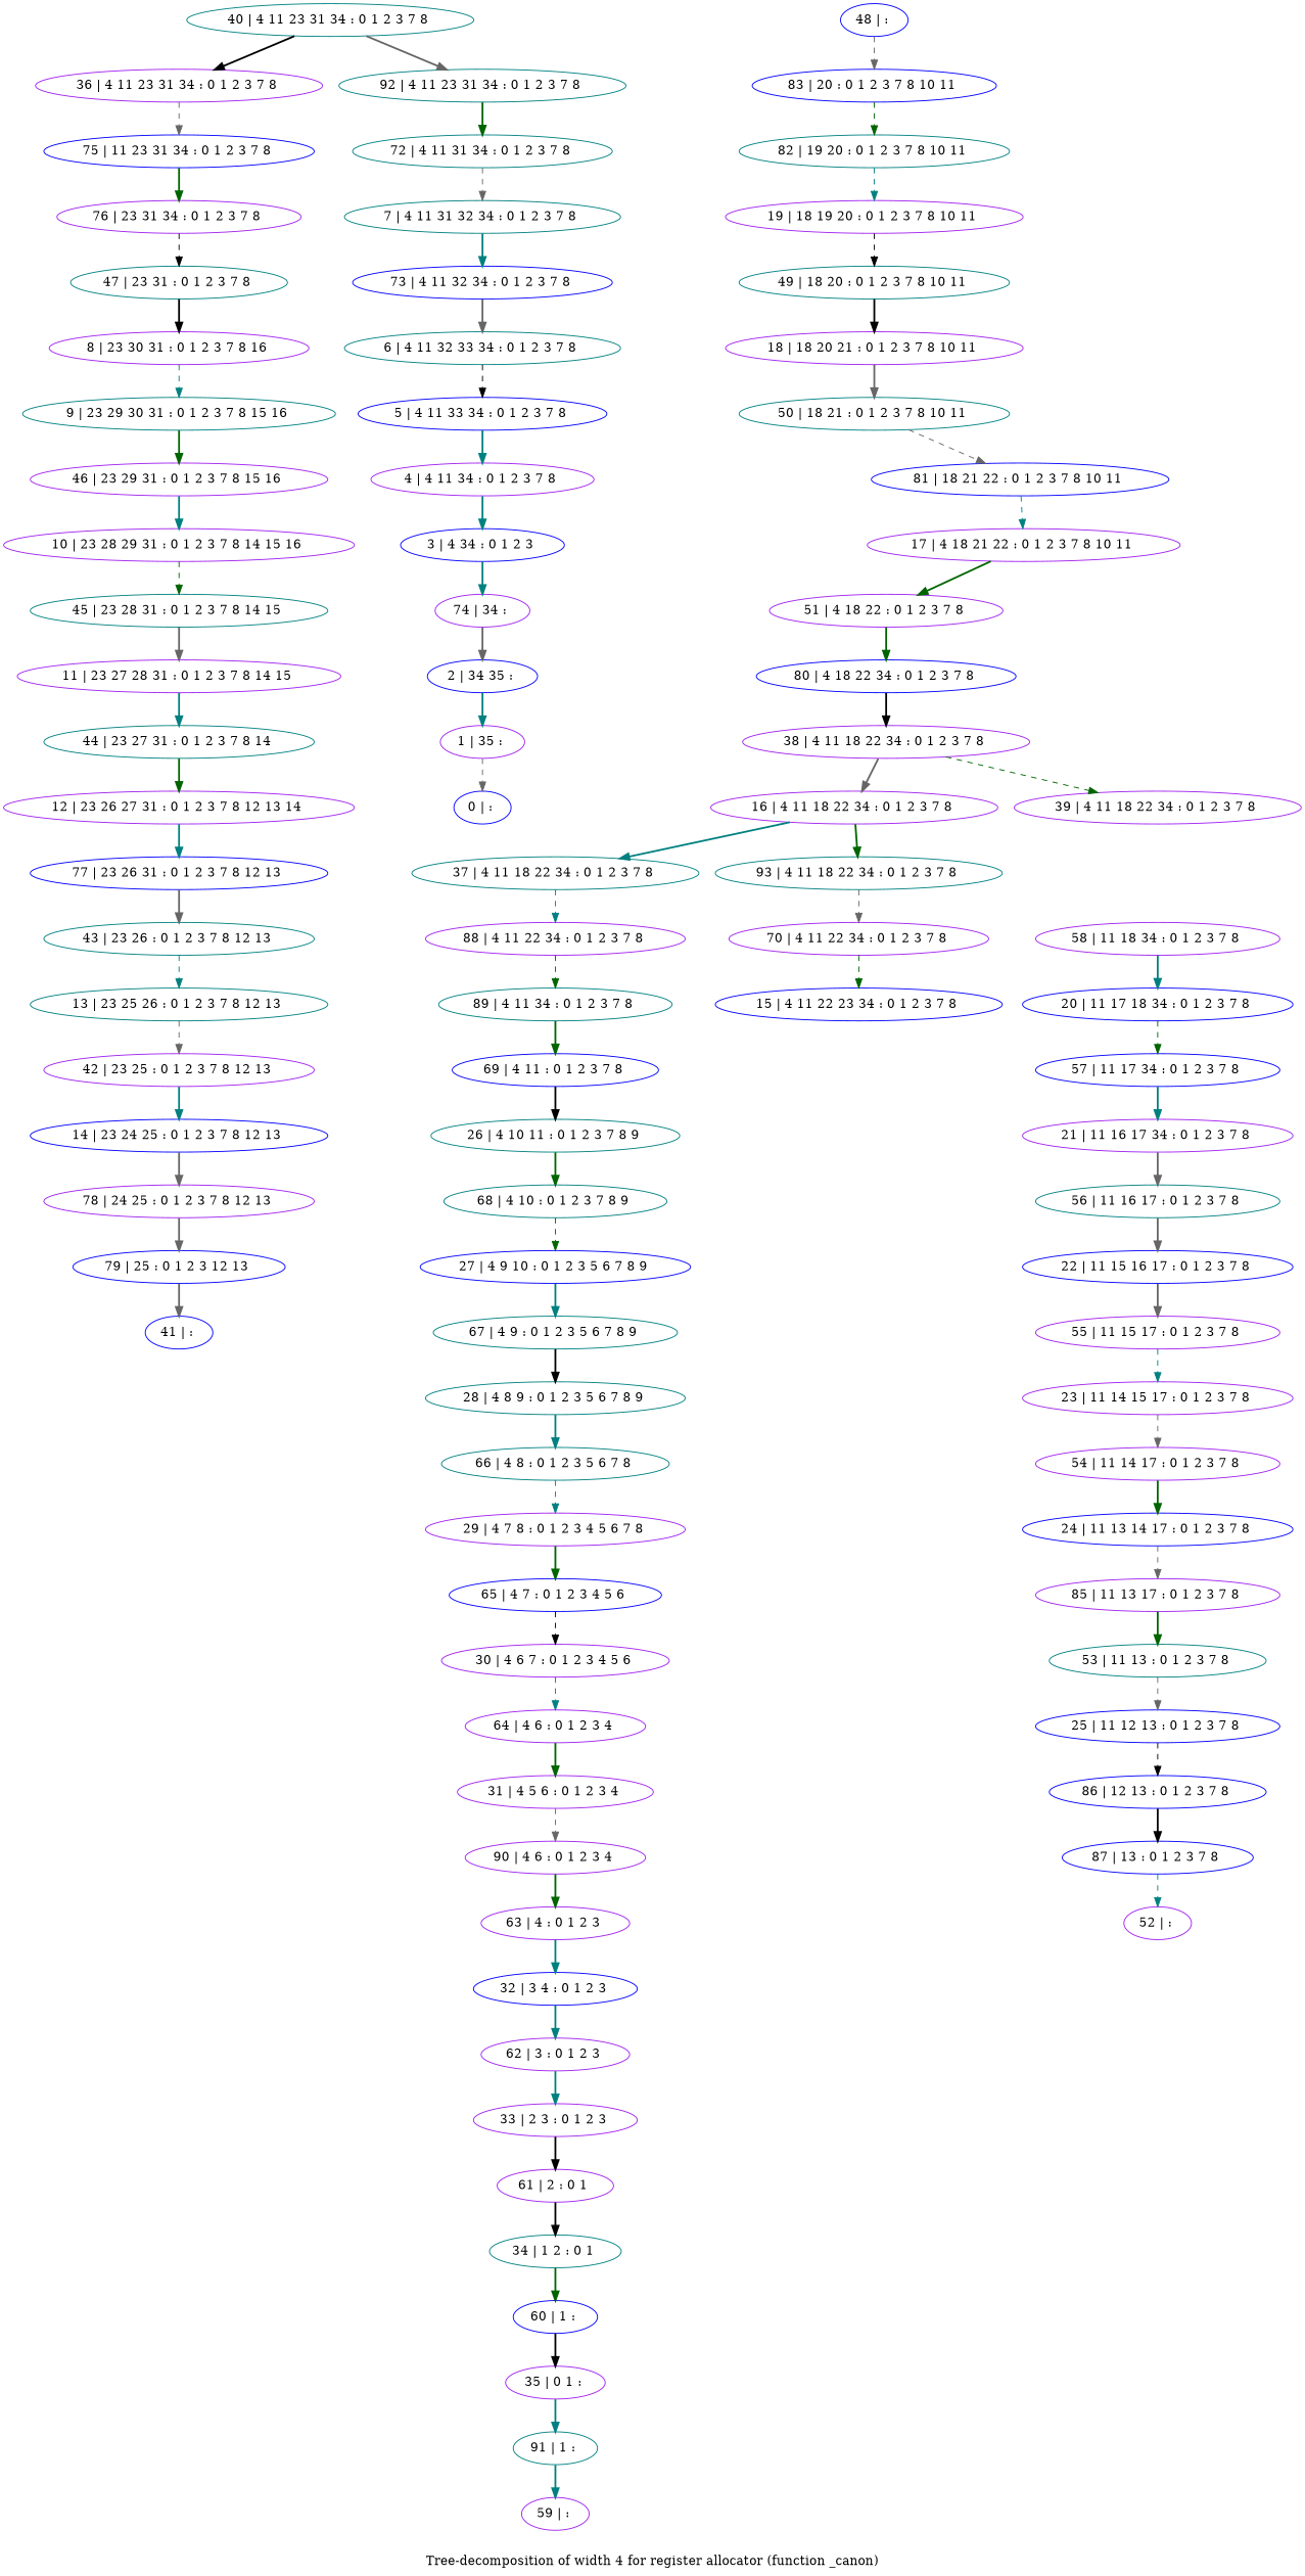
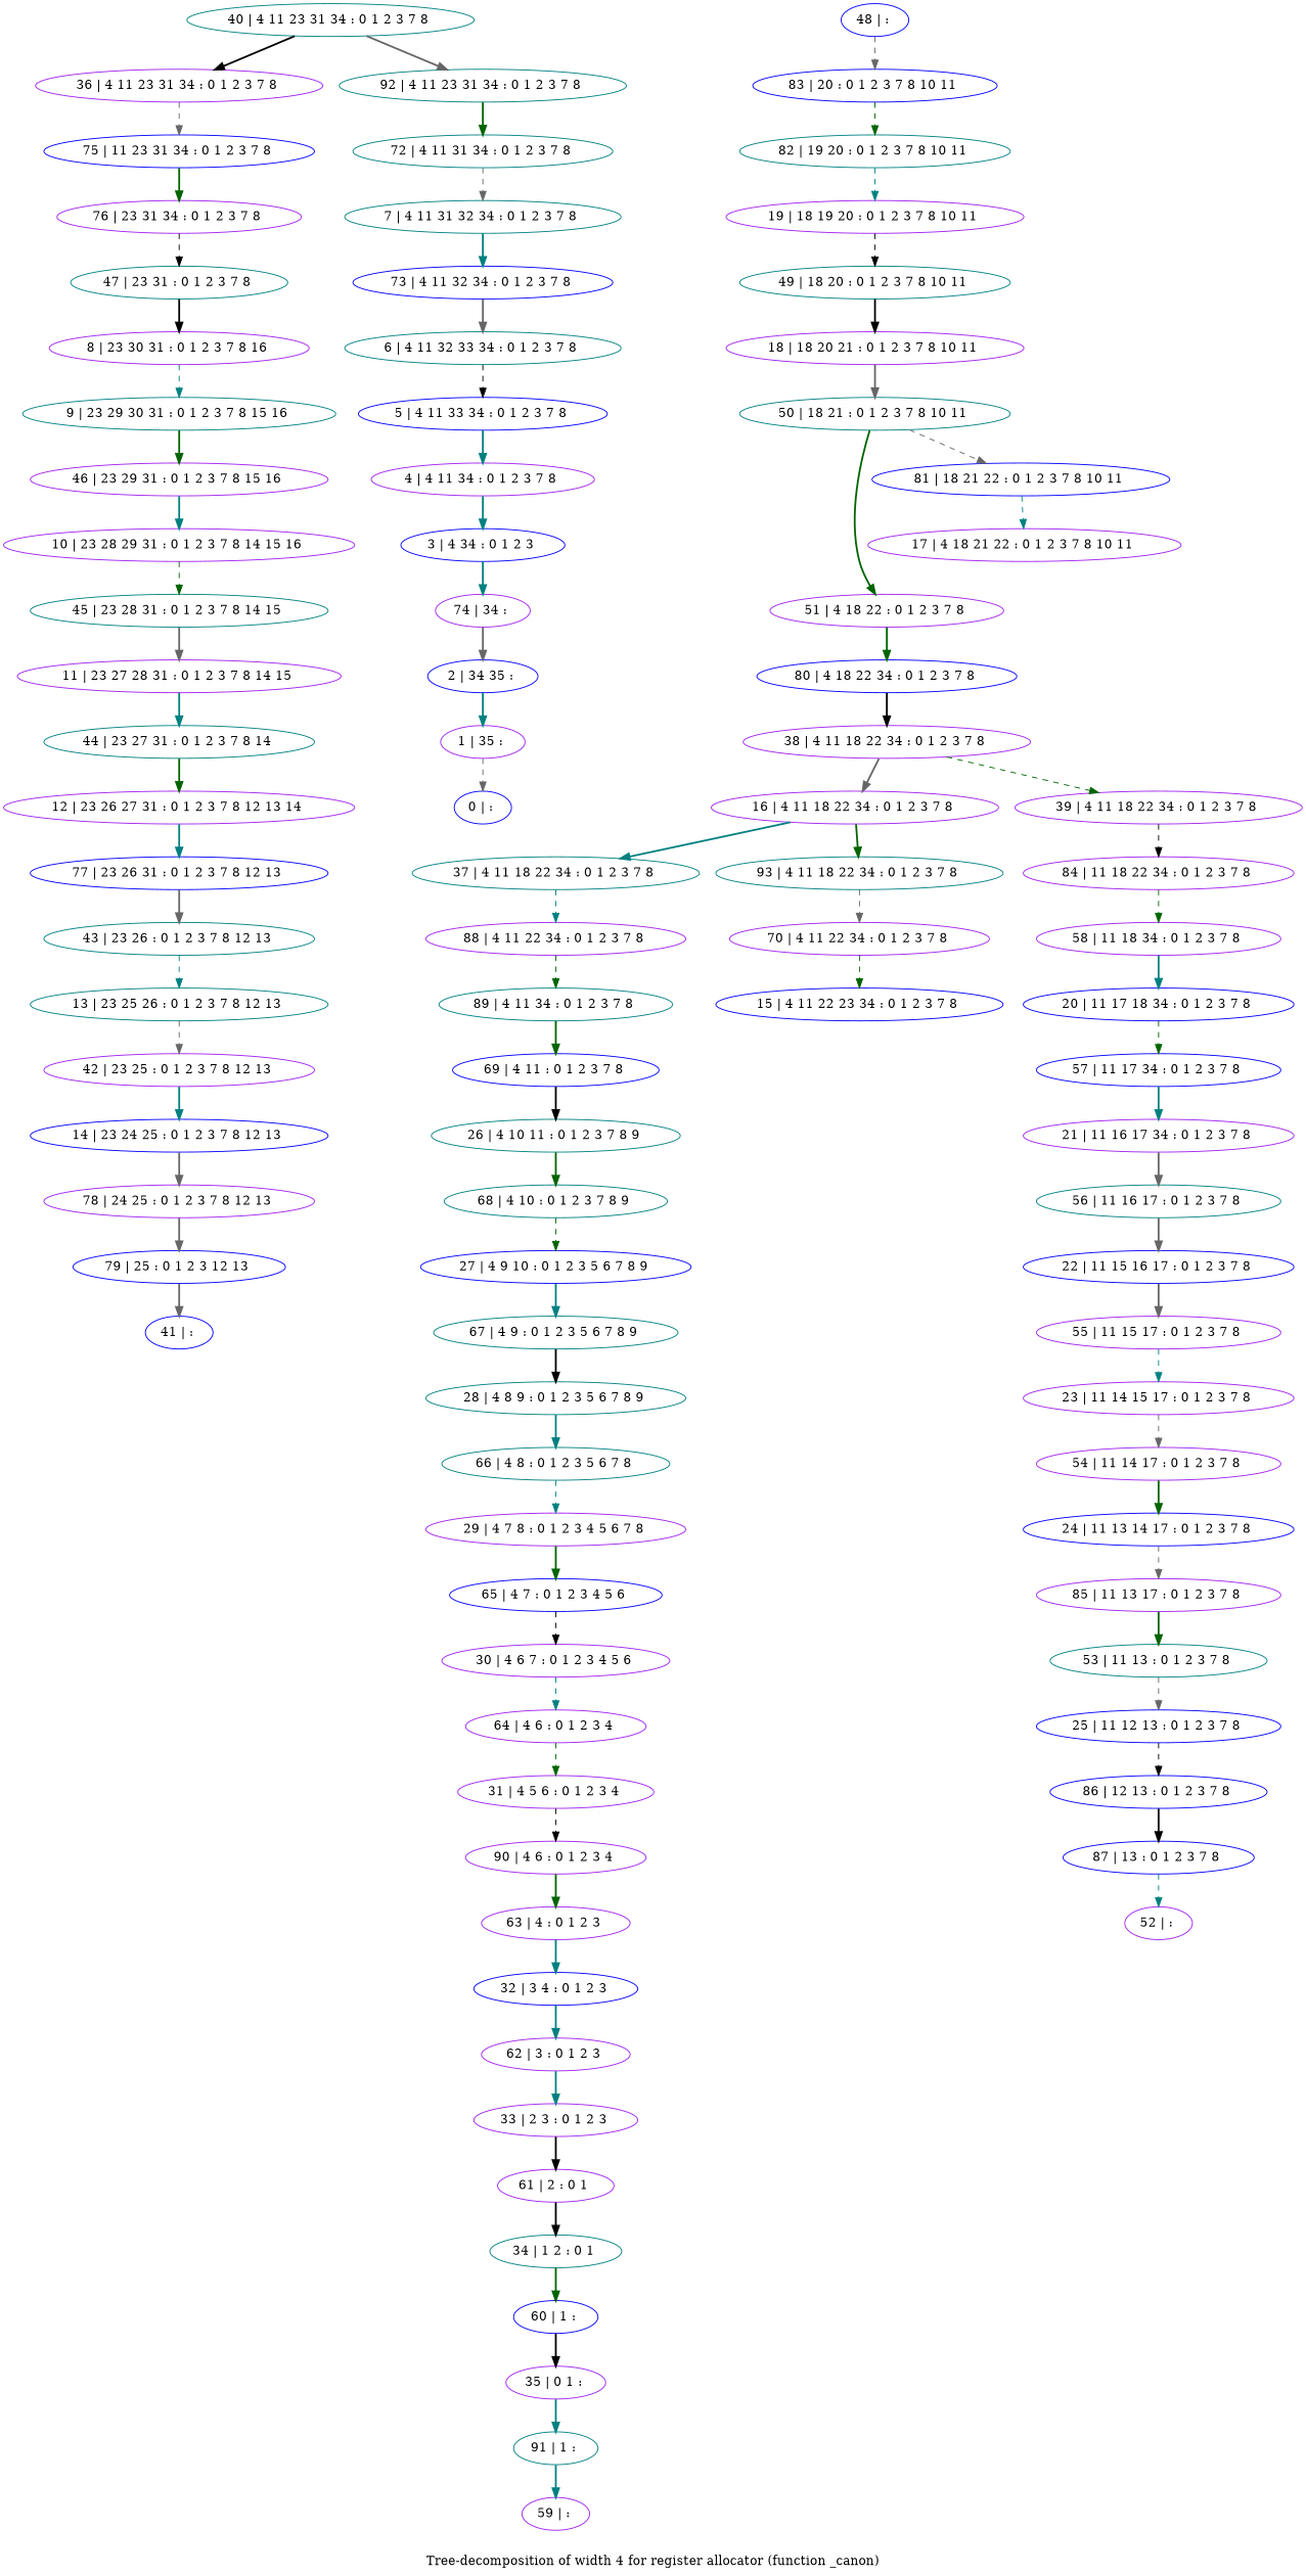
  digraph {
    label="Tree-decomposition of width 4 for register allocator (function _canon)"
    node [color=purple]
    edge [color=teal style=bold]
    n1 [color=blue label="0 | : "]
    n2 [label="1 | 35 : "]
    n3 [color=blue label="2 | 34 35 : "]
    n4 [color=blue label="3 | 4 34 : 0 1 2 3 "]
    n5 [label="74 | 34 : "]
    n6 [label="4 | 4 11 34 : 0 1 2 3 7 8 "]
    n7 [color=blue label="5 | 4 11 33 34 : 0 1 2 3 7 8 "]
    n8 [color=teal label="6 | 4 11 32 33 34 : 0 1 2 3 7 8 "]
    n9 [color=teal label="7 | 4 11 31 32 34 : 0 1 2 3 7 8 "]
    n10 [color=blue label="73 | 4 11 32 34 : 0 1 2 3 7 8 "]
    n11 [label="8 | 23 30 31 : 0 1 2 3 7 8 16 "]
    n12 [color=teal label="9 | 23 29 30 31 : 0 1 2 3 7 8 15 16 "]
    n13 [label="46 | 23 29 31 : 0 1 2 3 7 8 15 16 "]
    n14 [label="10 | 23 28 29 31 : 0 1 2 3 7 8 14 15 16 "]
    n15 [color=teal label="45 | 23 28 31 : 0 1 2 3 7 8 14 15 "]
    n16 [label="11 | 23 27 28 31 : 0 1 2 3 7 8 14 15 "]
    n17 [color=teal label="44 | 23 27 31 : 0 1 2 3 7 8 14 "]
    n18 [label="12 | 23 26 27 31 : 0 1 2 3 7 8 12 13 14 "]
    n19 [color=blue label="77 | 23 26 31 : 0 1 2 3 7 8 12 13 "]
    n20 [color=teal label="43 | 23 26 : 0 1 2 3 7 8 12 13 "]
    n21 [color=teal label="13 | 23 25 26 : 0 1 2 3 7 8 12 13 "]
    n22 [label="42 | 23 25 : 0 1 2 3 7 8 12 13 "]
    n23 [color=blue label="14 | 23 24 25 : 0 1 2 3 7 8 12 13 "]
    n24 [label="78 | 24 25 : 0 1 2 3 7 8 12 13 "]
    n25 [color=blue label="79 | 25 : 0 1 2 3 12 13 "]
    n26 [color=blue label="15 | 4 11 22 23 34 : 0 1 2 3 7 8 "]
    n27 [label="16 | 4 11 18 22 34 : 0 1 2 3 7 8 "]
    n28 [color=teal label="37 | 4 11 18 22 34 : 0 1 2 3 7 8 "]
    n29 [color=teal label="93 | 4 11 18 22 34 : 0 1 2 3 7 8 "]
    n30 [label="88 | 4 11 22 34 : 0 1 2 3 7 8 "]
    n31 [label="70 | 4 11 22 34 : 0 1 2 3 7 8 "]
    n32 [label="17 | 4 18 21 22 : 0 1 2 3 7 8 10 11 "]
    n33 [label="51 | 4 18 22 : 0 1 2 3 7 8 "]
    n34 [color=blue label="80 | 4 18 22 34 : 0 1 2 3 7 8 "]
    n35 [label="18 | 18 20 21 : 0 1 2 3 7 8 10 11 "]
    n36 [color=teal label="50 | 18 21 : 0 1 2 3 7 8 10 11 "]
    n37 [color=blue label="81 | 18 21 22 : 0 1 2 3 7 8 10 11 "]
    n38 [label="19 | 18 19 20 : 0 1 2 3 7 8 10 11 "]
    n39 [color=teal label="49 | 18 20 : 0 1 2 3 7 8 10 11 "]
    n40 [color=blue label="20 | 11 17 18 34 : 0 1 2 3 7 8 "]
    n41 [color=blue label="57 | 11 17 34 : 0 1 2 3 7 8 "]
    n42 [label="21 | 11 16 17 34 : 0 1 2 3 7 8 "]
    n43 [color=teal label="56 | 11 16 17 : 0 1 2 3 7 8 "]
    n44 [color=blue label="22 | 11 15 16 17 : 0 1 2 3 7 8 "]
    n45 [label="55 | 11 15 17 : 0 1 2 3 7 8 "]
    n46 [label="23 | 11 14 15 17 : 0 1 2 3 7 8 "]
    n47 [label="54 | 11 14 17 : 0 1 2 3 7 8 "]
    n48 [color=blue label="24 | 11 13 14 17 : 0 1 2 3 7 8 "]
    n49 [label="85 | 11 13 17 : 0 1 2 3 7 8 "]
    n50 [color=teal label="53 | 11 13 : 0 1 2 3 7 8 "]
    n51 [color=blue label="25 | 11 12 13 : 0 1 2 3 7 8 "]
    n52 [color=blue label="86 | 12 13 : 0 1 2 3 7 8 "]
    n53 [color=blue label="87 | 13 : 0 1 2 3 7 8 "]
    n54 [color=teal label="26 | 4 10 11 : 0 1 2 3 7 8 9 "]
    n55 [color=teal label="68 | 4 10 : 0 1 2 3 7 8 9 "]
    n56 [color=blue label="27 | 4 9 10 : 0 1 2 3 5 6 7 8 9 "]
    n57 [color=teal label="67 | 4 9 : 0 1 2 3 5 6 7 8 9 "]
    n58 [color=teal label="28 | 4 8 9 : 0 1 2 3 5 6 7 8 9 "]
    n59 [color=teal label="66 | 4 8 : 0 1 2 3 5 6 7 8 "]
    n60 [label="29 | 4 7 8 : 0 1 2 3 4 5 6 7 8 "]
    n61 [color=blue label="65 | 4 7 : 0 1 2 3 4 5 6 "]
    n62 [label="30 | 4 6 7 : 0 1 2 3 4 5 6 "]
    n63 [label="64 | 4 6 : 0 1 2 3 4 "]
    n64 [label="31 | 4 5 6 : 0 1 2 3 4 "]
    n65 [label="90 | 4 6 : 0 1 2 3 4 "]
    n66 [label="63 | 4 : 0 1 2 3 "]
    n67 [color=blue label="32 | 3 4 : 0 1 2 3 "]
    n68 [label="62 | 3 : 0 1 2 3 "]
    n69 [label="33 | 2 3 : 0 1 2 3 "]
    n70 [label="61 | 2 : 0 1 "]
    n71 [color=teal label="34 | 1 2 : 0 1 "]
    n72 [color=blue label="60 | 1 : "]
    n73 [label="35 | 0 1 : "]
    n74 [color=teal label="91 | 1 : "]
    n75 [label="59 | : "]
    n76 [label="36 | 4 11 23 31 34 : 0 1 2 3 7 8 "]
    n77 [color=blue label="75 | 11 23 31 34 : 0 1 2 3 7 8 "]
    n78 [label="76 | 23 31 34 : 0 1 2 3 7 8 "]
    n79 [color=teal label="89 | 4 11 34 : 0 1 2 3 7 8 "]
    n80 [label="38 | 4 11 18 22 34 : 0 1 2 3 7 8 "]
    n81 [label="39 | 4 11 18 22 34 : 0 1 2 3 7 8 "]
+   n82 [label="84 | 11 18 22 34 : 0 1 2 3 7 8 "]
    n83 [label="58 | 11 18 34 : 0 1 2 3 7 8 "]
    n84 [color=teal label="40 | 4 11 23 31 34 : 0 1 2 3 7 8 "]
    n85 [color=teal label="92 | 4 11 23 31 34 : 0 1 2 3 7 8 "]
    n86 [color=teal label="72 | 4 11 31 34 : 0 1 2 3 7 8 "]
    n87 [color=blue label="41 | : "]
    n88 [color=teal label="47 | 23 31 : 0 1 2 3 7 8 "]
    n89 [color=blue label="48 | : "]
    n90 [color=blue label="83 | 20 : 0 1 2 3 7 8 10 11 "]
    n91 [color=teal label="82 | 19 20 : 0 1 2 3 7 8 10 11 "]
    n92 [label="52 | : "]
    n93 [color=blue label="69 | 4 11 : 0 1 2 3 7 8 "]
    n2 -> n1 [color=gray40 style=dashed]
    n3 -> n2
    n4 -> n5
    n5 -> n3 [color=gray40]
    n6 -> n4
    n7 -> n6
    n8 -> n7 [color=black style=dashed]
    n9 -> n10
    n10 -> n8 [color=gray40]
    n11 -> n12 [style=dashed]
    n12 -> n13 [color=darkgreen]
    n13 -> n14
    n14 -> n15 [color=darkgreen style=dashed]
    n15 -> n16 [color=gray40]
    n16 -> n17
    n17 -> n18 [color=darkgreen]
    n18 -> n19
    n19 -> n20 [color=gray40]
    n20 -> n21 [style=dashed]
    n21 -> n22 [color=gray40 style=dashed]
    n22 -> n23
    n23 -> n24 [color=gray40]
    n24 -> n25 [color=gray40]
    n25 -> n87 [color=gray40]
    n27 -> n28
    n27 -> n29 [color=darkgreen]
    n28 -> n30 [style=dashed]
    n29 -> n31 [color=gray40 style=dashed]
    n30 -> n79 [color=darkgreen style=dashed]
    n31 -> n26 [color=darkgreen style=dashed]
-   n32 -> n33 [color=darkgreen]
+   n36 -> n33 [color=darkgreen]
    n33 -> n34 [color=darkgreen]
    n34 -> n80 [color=black]
    n35 -> n36 [color=gray40]
    n36 -> n37 [color=gray40 style=dashed]
    n37 -> n32 [style=dashed]
    n38 -> n39 [color=black style=dashed]
    n39 -> n35 [color=black]
    n40 -> n41 [color=darkgreen style=dashed]
    n41 -> n42
    n42 -> n43 [color=gray40]
    n43 -> n44 [color=gray40]
    n44 -> n45 [color=gray40]
    n45 -> n46 [style=dashed]
    n46 -> n47 [color=gray40 style=dashed]
    n47 -> n48 [color=darkgreen]
    n48 -> n49 [color=gray40 style=dashed]
    n49 -> n50 [color=darkgreen]
    n50 -> n51 [color=gray40 style=dashed]
    n51 -> n52 [color=black style=dashed]
    n52 -> n53 [color=black]
    n53 -> n92 [style=dashed]
    n54 -> n55 [color=darkgreen]
    n55 -> n56 [color=darkgreen style=dashed]
    n56 -> n57
    n57 -> n58 [color=black]
    n58 -> n59
    n59 -> n60 [style=dashed]
    n60 -> n61 [color=darkgreen]
    n61 -> n62 [color=black style=dashed]
    n62 -> n63 [style=dashed]
-   n63 -> n64 [color=darkgreen]
-   n64 -> n65 [color=gray40 style=dashed]
+   n63 -> n64 [color=darkgreen style=dashed]
+   n64 -> n65 [color=black style=dashed]
    n65 -> n66 [color=darkgreen]
    n66 -> n67
    n67 -> n68
    n68 -> n69
    n69 -> n70 [color=black]
    n70 -> n71 [color=black]
    n71 -> n72 [color=darkgreen]
    n72 -> n73 [color=black]
    n73 -> n74
    n74 -> n75
    n76 -> n77 [color=gray40 style=dashed]
    n77 -> n78 [color=darkgreen]
    n78 -> n88 [color=black style=dashed]
    n79 -> n93 [color=darkgreen]
    n80 -> n27 [color=gray40]
    n80 -> n81 [color=darkgreen style=dashed]
+   n81 -> n82 [color=black style=dashed]
+   n82 -> n83 [color=darkgreen style=dashed]
    n83 -> n40
    n84 -> n76 [color=black]
    n84 -> n85 [color=gray40]
    n85 -> n86 [color=darkgreen]
    n86 -> n9 [color=gray40 style=dashed]
    n88 -> n11 [color=black]
    n89 -> n90 [color=gray40 style=dashed]
    n90 -> n91 [color=darkgreen style=dashed]
    n91 -> n38 [style=dashed]
    n93 -> n54 [color=black]
  }
